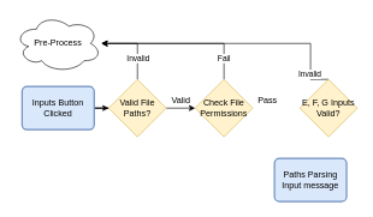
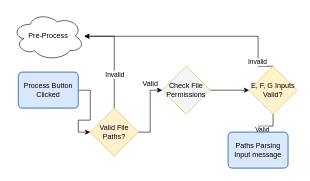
  <mxCell id="0" />
  <mxCell id="1" parent="0" />
  <mxCell id="2" style="edgeStyle=orthogonalEdgeStyle;rounded=0;orthogonalLoop=1;jettySize=auto;html=1;exitX=1;exitY=0.5;exitDx=0;exitDy=0;" edge="1" parent="1" source="3" target="7"><mxGeometry relative="1" as="geometry" /></mxCell>
- <mxCell id="3" value="Inputs Button Clicked" style="rounded=1;whiteSpace=wrap;html=1;absoluteArcSize=1;arcSize=14;strokeWidth=2;fillColor=#dae8fc;strokeColor=#6c8ebf;" vertex="1" parent="1"><mxGeometry x="30" y="120" width="100" height="60" as="geometry" /></mxCell>
+ <mxCell id="3" value="Process Button Clicked" style="rounded=1;whiteSpace=wrap;html=1;absoluteArcSize=1;arcSize=14;strokeWidth=2;fillColor=#dae8fc;strokeColor=#6c8ebf;" vertex="1" parent="1"><mxGeometry x="30" y="120" width="100" height="60" as="geometry" /></mxCell>
  <mxCell id="4" style="edgeStyle=orthogonalEdgeStyle;rounded=0;orthogonalLoop=1;jettySize=auto;html=1;exitX=0.5;exitY=0;exitDx=0;exitDy=0;" edge="1" parent="1" source="7" target="8"><mxGeometry relative="1" as="geometry"><mxPoint x="160" y="60" as="targetPoint" /><Array as="points"><mxPoint x="190" y="60" /></Array></mxGeometry></mxCell>
  <mxCell id="5" value="Invalid" style="edgeLabel;html=1;align=center;verticalAlign=middle;resizable=0;points=[];" vertex="1" connectable="0" parent="4"><mxGeometry x="-0.24" y="-2" relative="1" as="geometry"><mxPoint x="-2" y="8" as="offset" /></mxGeometry></mxCell>
  <mxCell id="6" value="" style="edgeStyle=orthogonalEdgeStyle;rounded=0;orthogonalLoop=1;jettySize=auto;html=1;" edge="1" parent="1" source="7" target="12"><mxGeometry relative="1" as="geometry" /></mxCell>
- <mxCell id="7" value="Valid File Paths?" style="rhombus;whiteSpace=wrap;html=1;fillColor=#fff2cc;strokeColor=#d6b656;" vertex="1" parent="1"><mxGeometry x="150" y="110" width="80" height="80" as="geometry" /></mxCell>
+ <mxCell id="7" value="Valid File Paths?" style="rhombus;whiteSpace=wrap;html=1;fillColor=#fff2cc;strokeColor=#d6b656;" vertex="1" parent="1"><mxGeometry x="150" y="180" width="80" height="80" as="geometry" /></mxCell>
  <mxCell id="8" value="Pre-Process" style="ellipse;shape=cloud;whiteSpace=wrap;html=1;" vertex="1" parent="1"><mxGeometry x="20" y="20" width="120" height="80" as="geometry" /></mxCell>
- <mxCell id="9" style="edgeStyle=orthogonalEdgeStyle;rounded=0;orthogonalLoop=1;jettySize=auto;html=1;exitX=0.5;exitY=0;exitDx=0;exitDy=0;" edge="1" parent="1" source="12" target="8"><mxGeometry relative="1" as="geometry"><mxPoint x="250" y="40" as="targetPoint" /><Array as="points"><mxPoint x="310" y="60" /></Array></mxGeometry></mxCell>
- <mxCell id="10" value="Fail" style="edgeLabel;html=1;align=center;verticalAlign=middle;resizable=0;points=[];" vertex="1" connectable="0" parent="9"><mxGeometry x="-0.729" y="1" relative="1" as="geometry"><mxPoint as="offset" /></mxGeometry></mxCell>
- <mxCell id="12" value="Check File Permissions" style="rhombus;whiteSpace=wrap;html=1;fillColor=#fff2cc;strokeColor=#d6b656;" vertex="1" parent="1"><mxGeometry x="270" y="110" width="80" height="80" as="geometry" /></mxCell>
+ <mxCell id="11" value="" style="edgeStyle=orthogonalEdgeStyle;rounded=0;orthogonalLoop=1;jettySize=auto;html=1;" edge="1" parent="1" source="12" target="18"><mxGeometry relative="1" as="geometry" /></mxCell>
+ <mxCell id="12" value="Check File Permissions" style="rhombus;whiteSpace=wrap;html=1;fillColor=#f5f5f5;strokeColor=#d6b656;" vertex="1" parent="1"><mxGeometry x="270" y="110" width="80" height="80" as="geometry" /></mxCell>
  <mxCell id="13" value="Valid" style="text;html=1;align=center;verticalAlign=middle;resizable=0;points=[];autosize=1;" vertex="1" parent="1"><mxGeometry x="230" y="130" width="40" height="20" as="geometry" /></mxCell>
  <mxCell id="14" style="edgeStyle=orthogonalEdgeStyle;rounded=0;orthogonalLoop=1;jettySize=auto;html=1;exitX=0.5;exitY=0;exitDx=0;exitDy=0;" edge="1" parent="1" source="18"><mxGeometry relative="1" as="geometry"><mxPoint x="140" y="60" as="targetPoint" /><Array as="points"><mxPoint x="430" y="60" /></Array></mxGeometry></mxCell>
  <mxCell id="15" value="Invalid" style="edgeLabel;html=1;align=center;verticalAlign=middle;resizable=0;points=[];" vertex="1" connectable="0" parent="14"><mxGeometry x="-0.82" y="2" relative="1" as="geometry"><mxPoint as="offset" /></mxGeometry></mxCell>
+ <mxCell id="16" value="" style="edgeStyle=orthogonalEdgeStyle;rounded=0;orthogonalLoop=1;jettySize=auto;html=1;" edge="1" parent="1" source="18" target="20"><mxGeometry relative="1" as="geometry" /></mxCell>
+ <mxCell id="17" value="Valid" style="edgeLabel;html=1;align=center;verticalAlign=middle;resizable=0;points=[];" vertex="1" connectable="0" parent="16"><mxGeometry x="0.2" y="6" relative="1" as="geometry"><mxPoint x="-6" as="offset" /></mxGeometry></mxCell>
  <mxCell id="18" value="E, F, G Inputs Valid?" style="rhombus;whiteSpace=wrap;html=1;fillColor=#fff2cc;strokeColor=#d6b656;" vertex="1" parent="1"><mxGeometry x="415" y="110" width="80" height="80" as="geometry" /></mxCell>
- <mxCell id="19" value="Pass" style="text;html=1;align=center;verticalAlign=middle;resizable=0;points=[];autosize=1;" vertex="1" parent="1"><mxGeometry x="350" y="130" width="40" height="20" as="geometry" /></mxCell>
  <mxCell id="20" value="Paths Parsing Input message" style="rounded=1;whiteSpace=wrap;html=1;absoluteArcSize=1;arcSize=14;strokeWidth=2;fillColor=#dae8fc;strokeColor=#6c8ebf;" vertex="1" parent="1"><mxGeometry x="380" y="220" width="100" height="60" as="geometry" /></mxCell>
